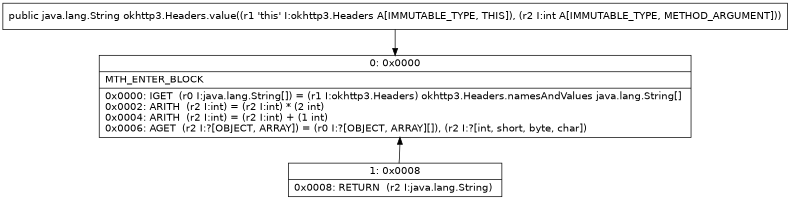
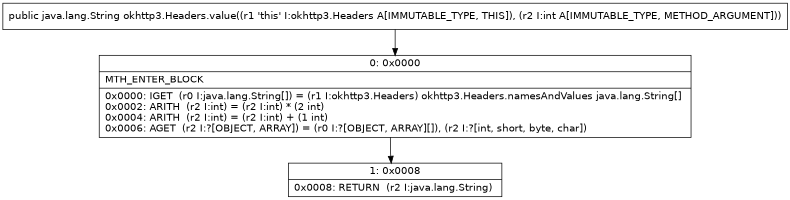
  digraph {
    fontname="DejaVu Sans"
    node [shape=record fontname="DejaVu Sans"]
    edge [fontname="DejaVu Sans"]
    n1 [label="{0\:\ 0x0000|MTH_ENTER_BLOCK\l|0x0000: IGET  (r0 I:java.lang.String[]) = (r1 I:okhttp3.Headers) okhttp3.Headers.namesAndValues java.lang.String[] \l0x0002: ARITH  (r2 I:int) = (r2 I:int) * (2 int) \l0x0004: ARITH  (r2 I:int) = (r2 I:int) + (1 int) \l0x0006: AGET  (r2 I:?[OBJECT, ARRAY]) = (r0 I:?[OBJECT, ARRAY][]), (r2 I:?[int, short, byte, char]) \l}"]
    n2 [label="{1\:\ 0x0008|0x0008: RETURN  (r2 I:java.lang.String) \l}"]
    n3 [label="{public java.lang.String okhttp3.Headers.value((r1 'this' I:okhttp3.Headers A[IMMUTABLE_TYPE, THIS]), (r2 I:int A[IMMUTABLE_TYPE, METHOD_ARGUMENT])) }"]
-   n2 -> n1
+   n1 -> n2
    n3 -> n1
  }
